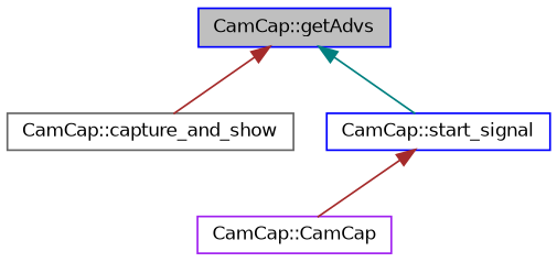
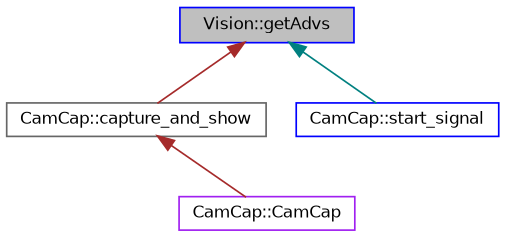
  digraph {
    rankdir=TB
    node [color=blue fillcolor=white fontname=Helvetica fontsize=10 shape=record style=filled]
    edge [color=brown dir=back fontname=Helvetica fontsize=10 labelfontname=Helvetica labelfontsize=10 style=solid]
-   n1 [fillcolor=grey75 fontcolor=black height=0.2 label="CamCap::getAdvs" width=0.4]
+   n1 [fillcolor=grey75 fontcolor=black height=0.2 label="Vision::getAdvs" width=0.4]
    n2 [color=gray40 height=0.2 label="CamCap::capture_and_show" width=0.4]
    n3 [height=0.2 label="CamCap::start_signal" width=0.4]
    n4 [color=purple height=0.2 label="CamCap::CamCap" width=0.4]
    n1 -> n2
    n1 -> n3 [color=teal]
-   n3 -> n4
+   n2 -> n4
  }
